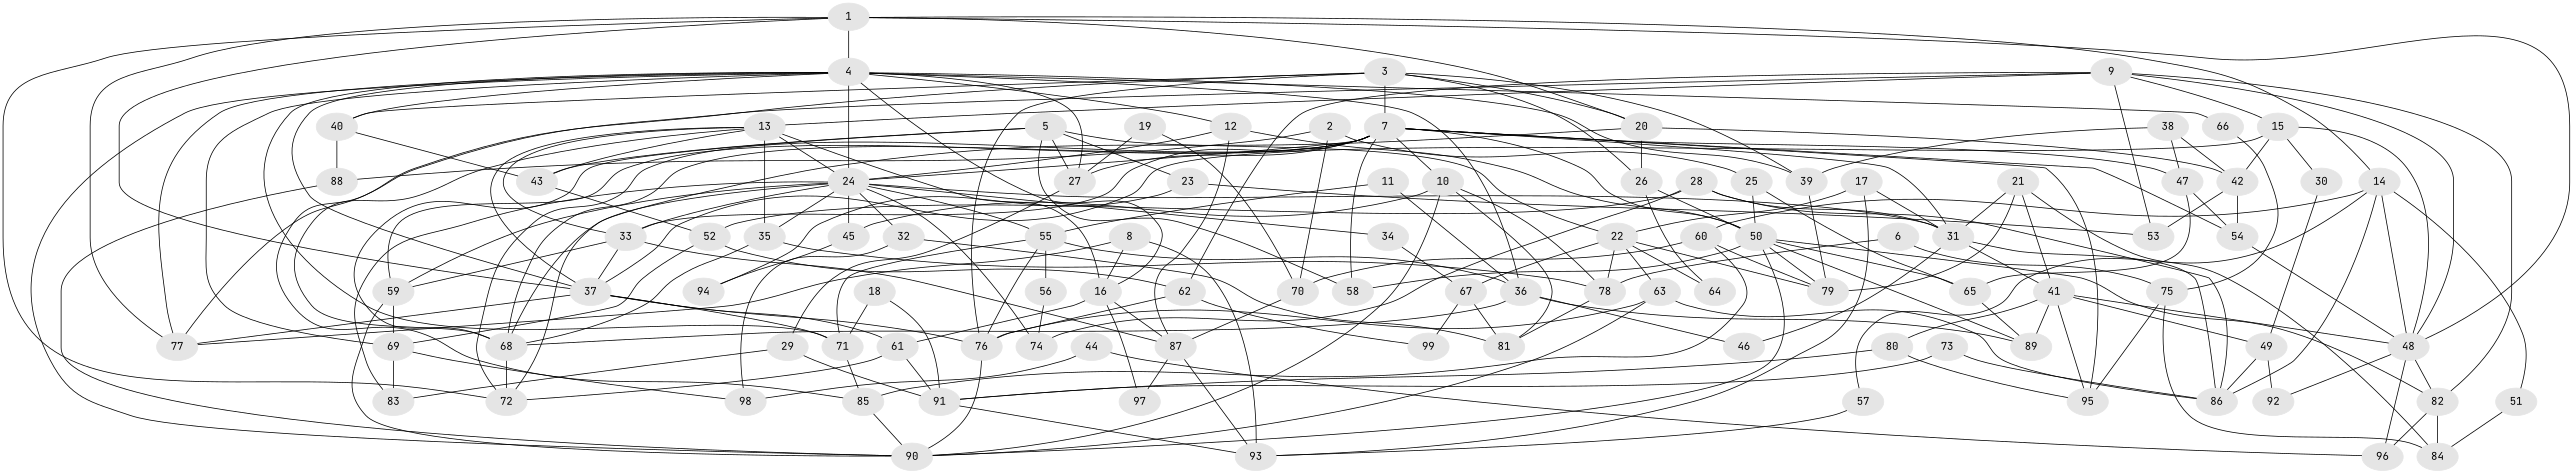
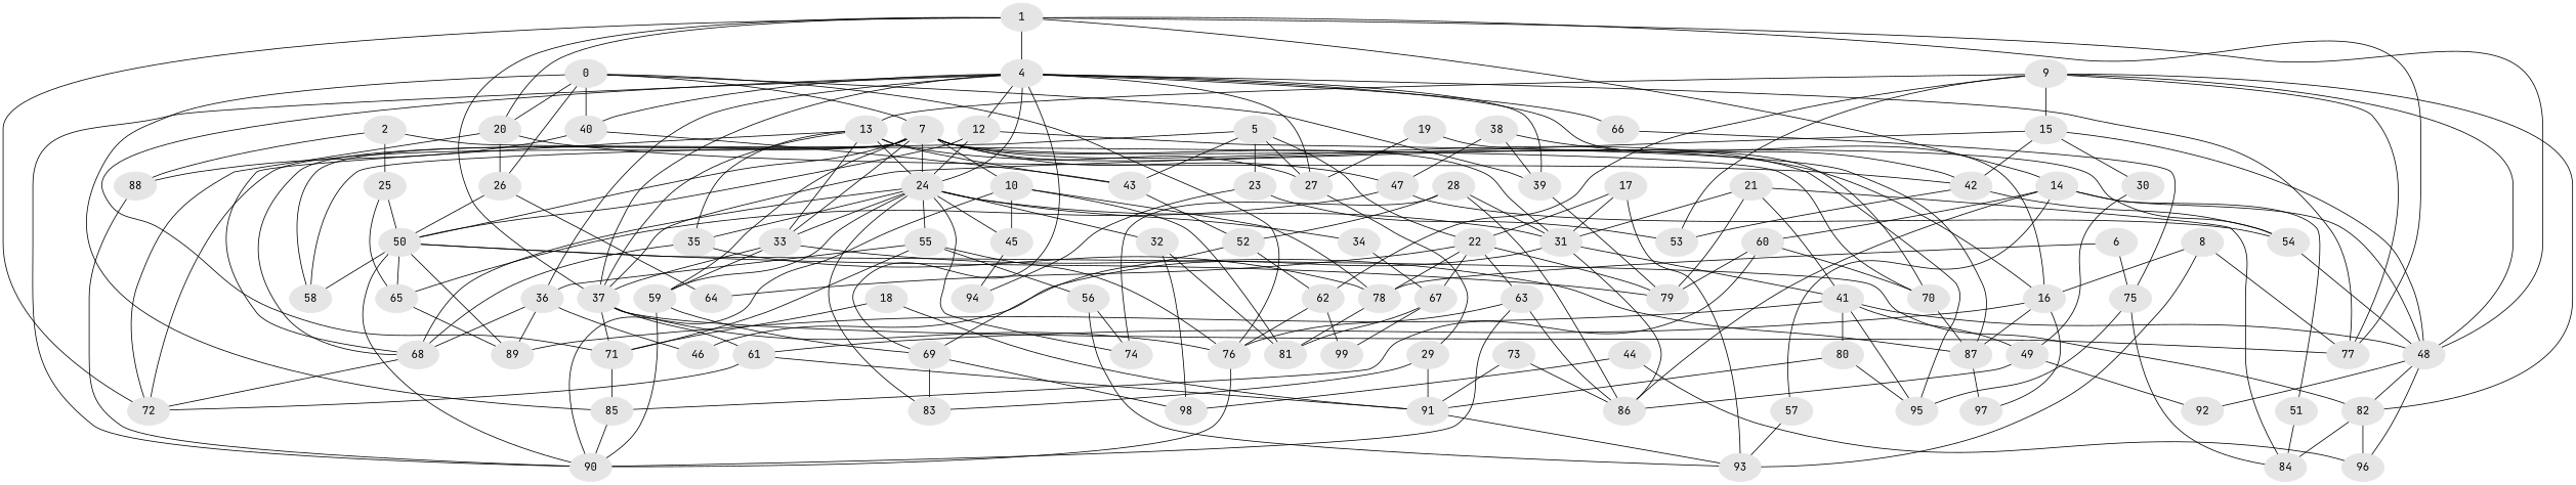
  graph {
    fontname="JetBrains Mono"
    node [color=gray90 fontname="JetBrains Mono" style=filled]
    edge [fontname="JetBrains Mono" weight=1.0]
    1
    4
    14
    20
    37
    48
    72
    77
    39
    40
    12
    16
    24
    27
    36
    66
    69
    71
    90
    51
    57
    60
    86
    26
    42
    76
    61
    82
    96
    92
    2
    25
    70
    88
    50
    65
    87
-   3
+   3 [label=0]
    7
    85
    58
    68
    10
    31
    33
    47
    54
    59
    95
    64
    79
    43
    97
    45
    55
    35
    32
    34
    74
    83
    29
    46
    89
    75
    98
    5
    22
    23
    78
    63
    67
    53
    94
    52
    6
    84
    81
    41
    8
    93
    9
    13
    15
    62
    30
    99
-   11
    56
    49
    91
    17
    18
    19
    21
    80
    28
    38
    44
    73
    1 -- 4
    1 -- 14
    1 -- 20
    1 -- 37
    1 -- 48
    1 -- 72
    1 -- 77
    4 -- 37
    4 -- 77
    4 -- 39
    4 -- 40
    4 -- 12
    4 -- 16
    4 -- 24
    4 -- 27
    4 -- 36
    4 -- 66
    4 -- 69
    4 -- 71
    4 -- 90
    14 -- 48
    14 -- 51
    14 -- 57
    14 -- 60
    14 -- 86
    20 -- 72
    20 -- 26
    20 -- 42
    37 -- 77
    37 -- 71
    37 -- 76
    37 -- 61
    48 -- 82
    48 -- 96
    48 -- 92
    39 -- 79
    40 -- 88
    40 -- 43
    12 -- 24
    12 -- 50
    12 -- 87
    16 -- 61
    16 -- 87
    16 -- 97
    24 -- 68
    24 -- 31
    24 -- 33
    24 -- 59
    24 -- 45 [weight=2.0]
    24 -- 55
    24 -- 35 [weight=2.0]
    24 -- 32 [weight=2.0]
    24 -- 34
    24 -- 74
    24 -- 83
    27 -- 29
    36 -- 68
    36 -- 46
    36 -- 89
    66 -- 75
    69 -- 83
    69 -- 98
    71 -- 85
    51 -- 84
    57 -- 93
    60 -- 70
    60 -- 85
    60 -- 79
    26 -- 50
    26 -- 64
    42 -- 54
    42 -- 53
    76 -- 90
    61 -- 72
    61 -- 91
    82 -- 96
    82 -- 84
    2 -- 25
    2 -- 70
    2 -- 88
    25 -- 50
    25 -- 65
    70 -- 87
    88 -- 90
    50 -- 90
    50 -- 82
    50 -- 65
    50 -- 58
    50 -- 79
    50 -- 89
    65 -- 89
    87 -- 97
    3 -- 20
    3 -- 39
    3 -- 40
    3 -- 26
    3 -- 76
    3 -- 7
    3 -- 85
    7 -- 72
    7 -- 24 [weight=2.0]
    7 -- 27
    7 -- 50
    7 -- 58
    7 -- 68
    7 -- 10
    7 -- 31
    7 -- 33
    7 -- 47
    7 -- 54
    7 -- 59
    7 -- 95
    85 -- 90
    68 -- 72
    10 -- 90
    10 -- 45
    10 -- 78
    10 -- 81
    31 -- 86
    31 -- 46
    31 -- 41
    33 -- 37
    33 -- 87
    33 -- 59
    47 -- 65
    47 -- 54
    54 -- 48
    59 -- 69
    59 -- 90
    43 -- 52
    45 -- 94
    55 -- 36
    55 -- 71
    55 -- 76
    55 -- 56
    35 -- 68
    35 -- 78
    32 -- 98
    32 -- 81
    34 -- 67
    29 -- 83
    29 -- 91
    75 -- 95
    75 -- 84
    5 -- 27
    5 -- 58
-   5 -- 68
    5 -- 43
    5 -- 22
    5 -- 23
    22 -- 64
    22 -- 79
    22 -- 78
    22 -- 63
    22 -- 67
    23 -- 53
    23 -- 94
    78 -- 81
    63 -- 90
    63 -- 86
    63 -- 76
    67 -- 81
    67 -- 99
    52 -- 69
    52 -- 62
    6 -- 75
    6 -- 78
    41 -- 48
    41 -- 95
    41 -- 89
    41 -- 49
    41 -- 80
    8 -- 77
    8 -- 16
    8 -- 93
    9 -- 48
    9 -- 77
    9 -- 82
    9 -- 53
    9 -- 13
    9 -- 15
    9 -- 62
    13 -- 37
    13 -- 16
    13 -- 24 [weight=3.0]
    13 -- 68
    13 -- 33 [weight=2.0]
    13 -- 43
    13 -- 35
    15 -- 37
    15 -- 48
    15 -- 42
    15 -- 30
    62 -- 76
    62 -- 99
    30 -- 49
-   11 -- 36
-   11 -- 55
    56 -- 74
-   87 -- 93
+   56 -- 93
    49 -- 86
    49 -- 92
    91 -- 93
    17 -- 31
    17 -- 22
    17 -- 93
    18 -- 71
    18 -- 91
    19 -- 27
    19 -- 70
    21 -- 31
    21 -- 79
    21 -- 84
    21 -- 41
    80 -- 95
    80 -- 91
    28 -- 86
    28 -- 31
    28 -- 74
    28 -- 52
    38 -- 39
    38 -- 42
    38 -- 47
    44 -- 96
    44 -- 98
    73 -- 86
    73 -- 91
  }
